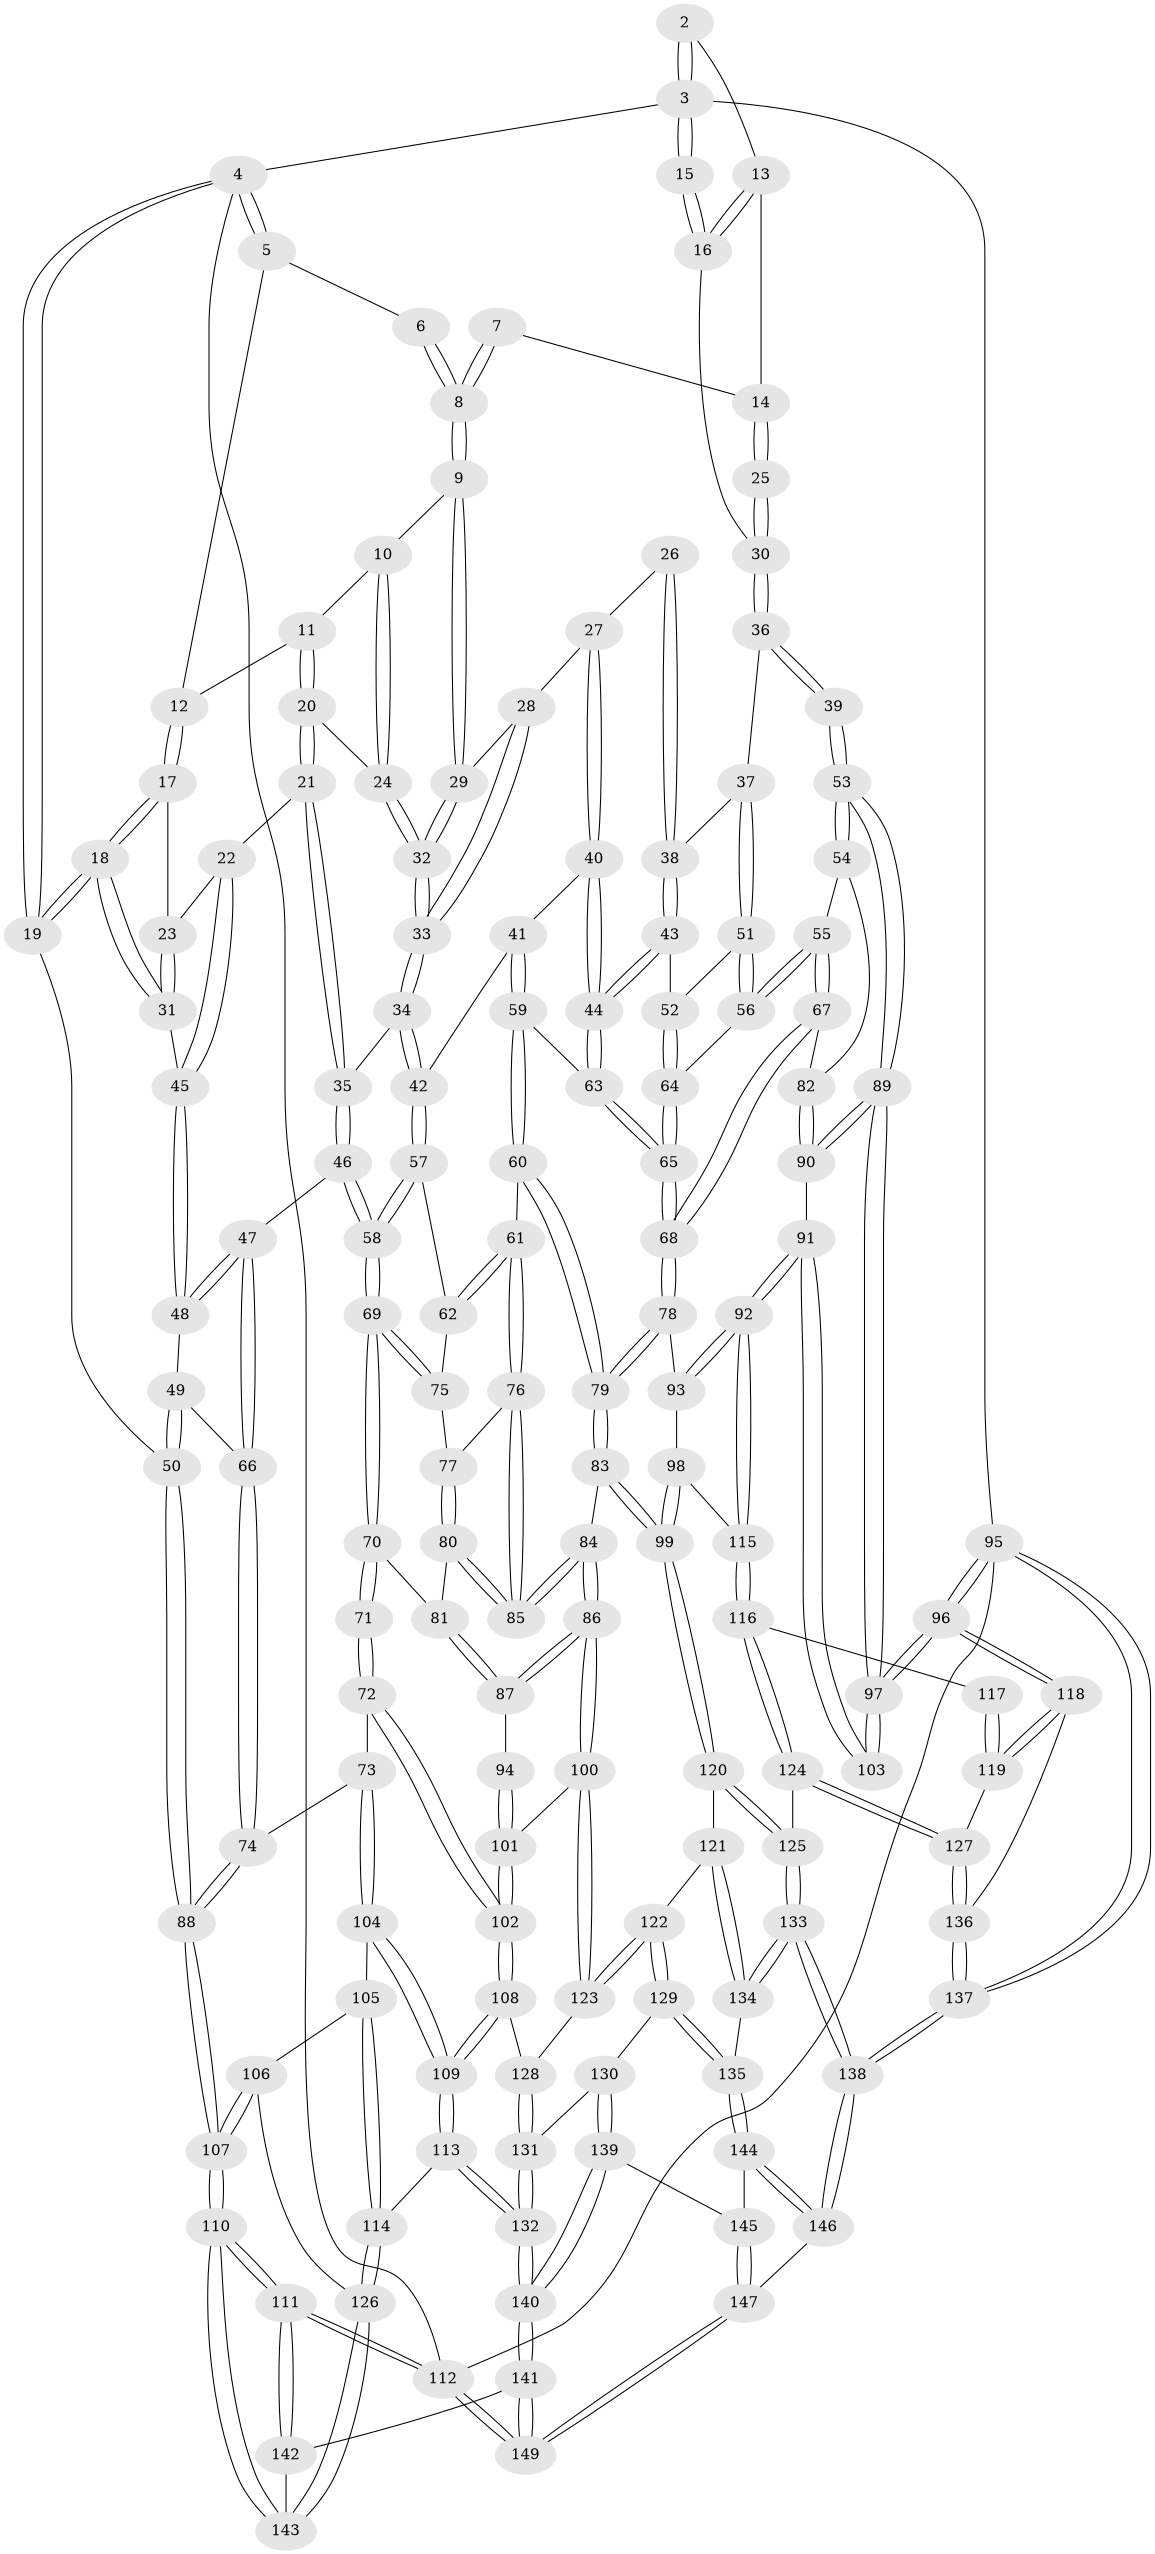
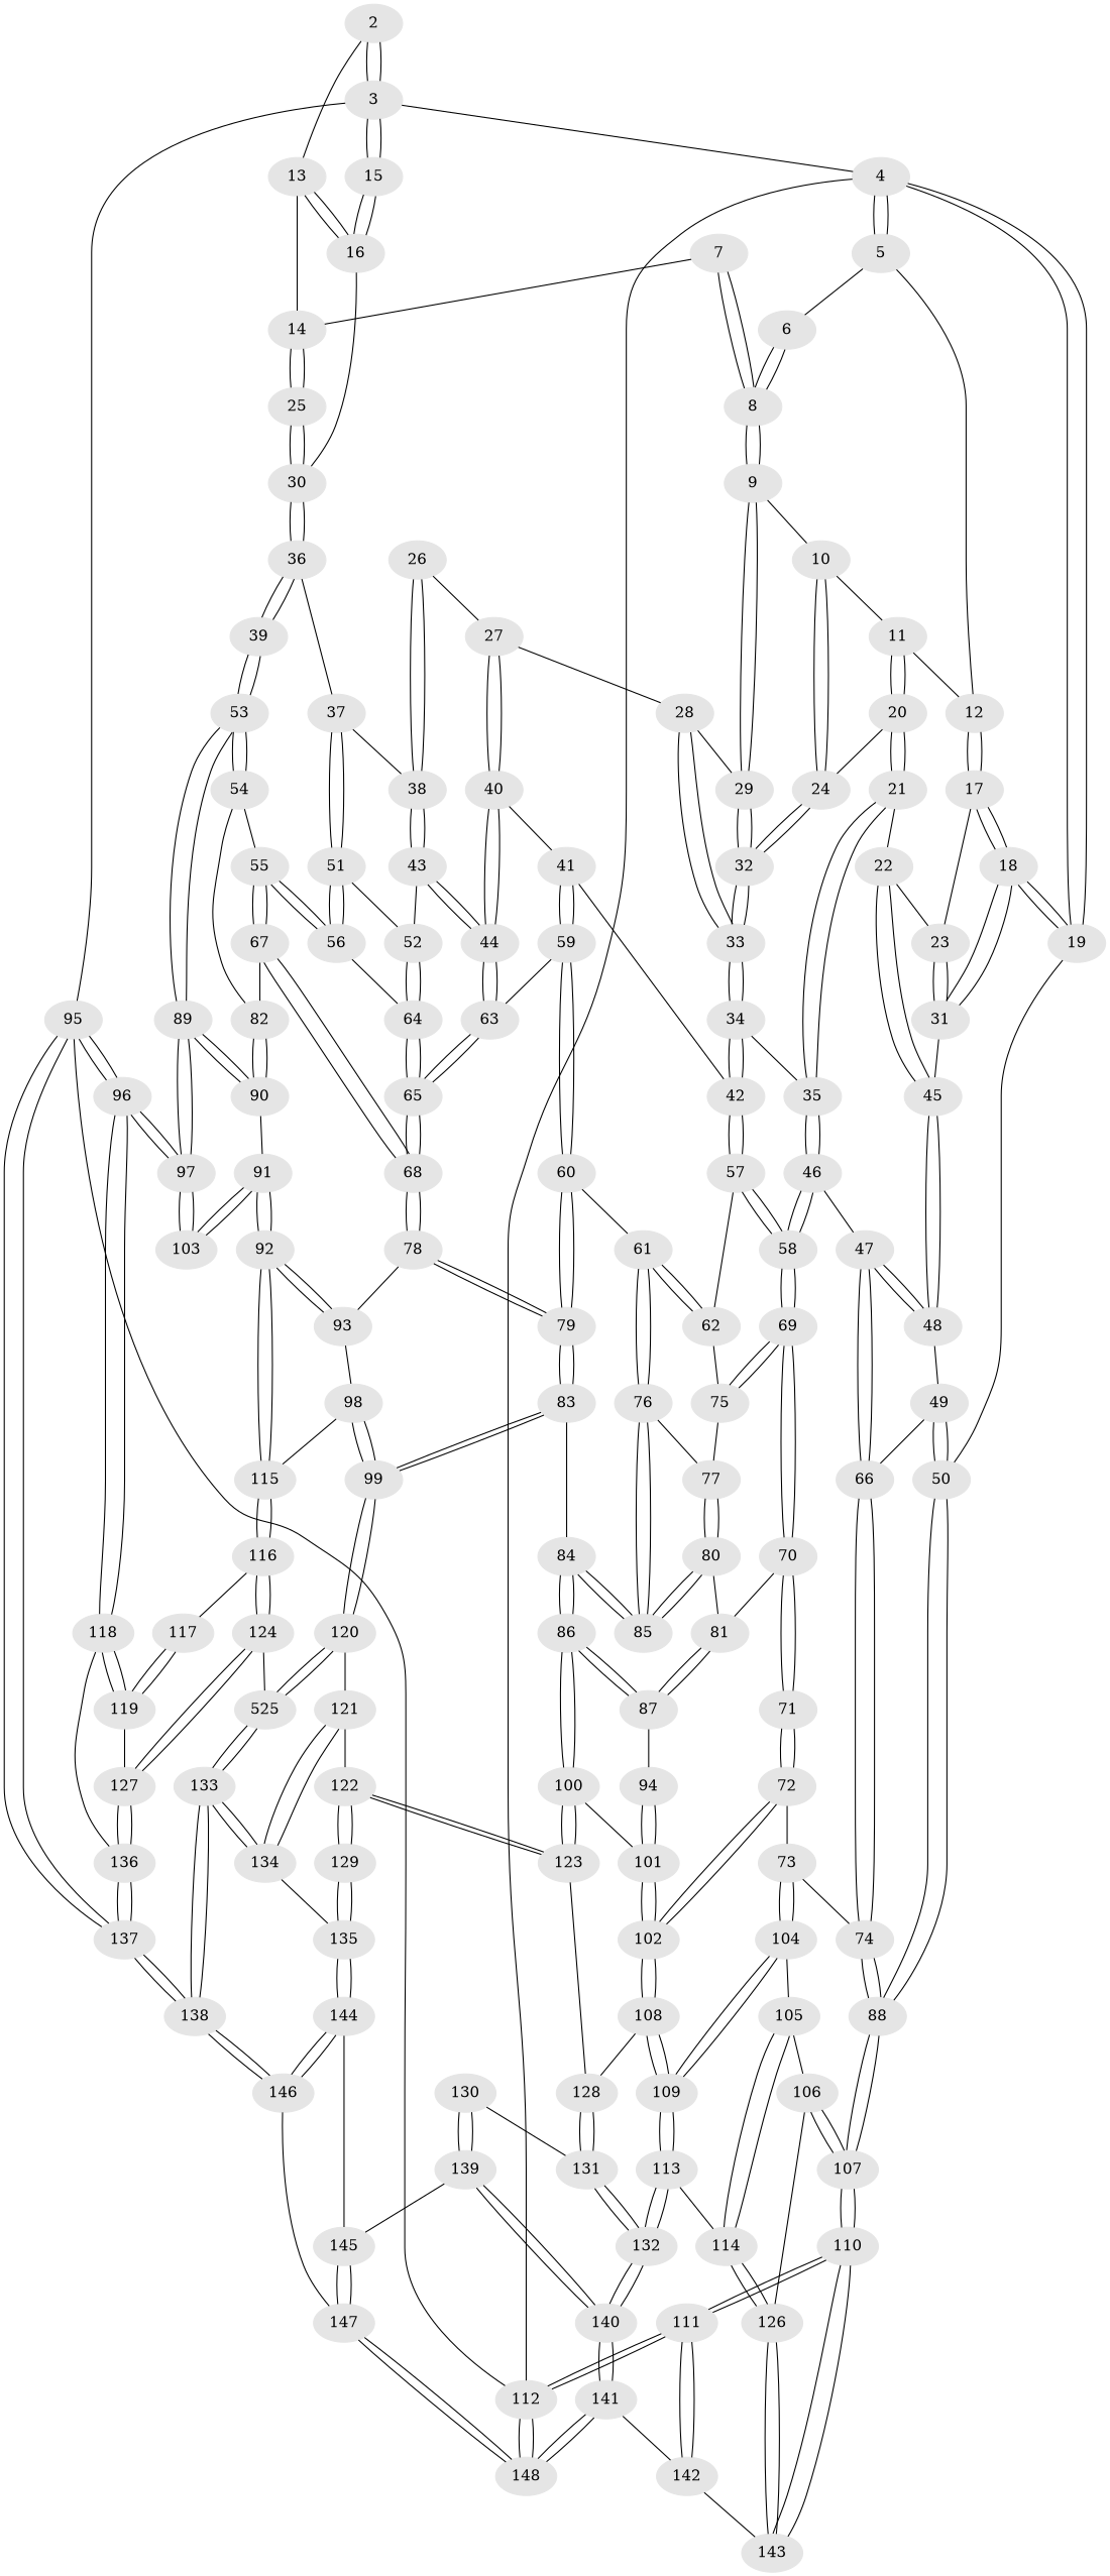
  graph {
    node [color=gray90 style=filled]
    2
    3
    13
    7
    8
    14
    4
    15
    95
    16
    5
    19
    112
    96
    137
    6
    12
    50
-   148 [label=149]
+   148
    17
    9
    25
    10
    29
    11
    24
    32
    20
    21
    18
    23
    30
    39
    53
    36
    31
    45
    88
    22
    35
    46
    48
    33
    26
    27
    38
    28
    40
    43
    41
    44
    34
    37
    42
    57
    47
    58
    51
    52
    56
    54
    89
    59
    63
    60
    62
    64
    65
    49
    66
    69
    74
    107
    55
    82
    90
    97
    67
    68
    75
    70
    61
    79
    76
    83
    77
    85
    78
    93
    71
    81
    72
    87
    73
    102
    94
    101
    104
    108
    105
    109
    80
    98
    84
    99
    91
    86
    120
    100
    123
    110
    103
    92
    115
    116
    118
    138
    119
    136
    121
-   125
+   125 [label=525]
    128
    106
    114
    113
    126
    143
    111
    131
    132
    142
    140
    117
    124
    127
    122
    134
    133
    129
    135
    130
    139
    144
    145
    141
    146
    147
    2 -- 3
    2 -- 3
    2 -- 13
    3 -- 4
    3 -- 15
    3 -- 15
    3 -- 95
    13 -- 14
    13 -- 16
    13 -- 16
    7 -- 8
    7 -- 8
    7 -- 14
    8 -- 9
    8 -- 9
    14 -- 25
    14 -- 25
    4 -- 5
    4 -- 5
    4 -- 19
    4 -- 19
    4 -- 112
    15 -- 16
    15 -- 16
    95 -- 112
    95 -- 96
    95 -- 96
    95 -- 137
    95 -- 137
    16 -- 30
    5 -- 6
    5 -- 12
    19 -- 50
    112 -- 148
    112 -- 148
    96 -- 97
    96 -- 97
    96 -- 118
    96 -- 118
    137 -- 138
    137 -- 138
    6 -- 8
    6 -- 8
    12 -- 17
    12 -- 17
    50 -- 88
    50 -- 88
    17 -- 18
    17 -- 18
    17 -- 23
    9 -- 10
    9 -- 29
    9 -- 29
    25 -- 30
    25 -- 30
    10 -- 11
    10 -- 24
    10 -- 24
    29 -- 32
    29 -- 32
    11 -- 12
    11 -- 20
    11 -- 20
    24 -- 32
    24 -- 32
    32 -- 33
    32 -- 33
    20 -- 24
    20 -- 21
    20 -- 21
    21 -- 22
    21 -- 35
    21 -- 35
    18 -- 19
    18 -- 19
    18 -- 31
    18 -- 31
    23 -- 31
    23 -- 31
    30 -- 36
    30 -- 36
    39 -- 53
    39 -- 53
    53 -- 54
    53 -- 54
    53 -- 89
    53 -- 89
    36 -- 39
    36 -- 39
    36 -- 37
    31 -- 45
    45 -- 48
    45 -- 48
    88 -- 107
    88 -- 107
    22 -- 23
    22 -- 45
    22 -- 45
    35 -- 46
    35 -- 46
    46 -- 47
    46 -- 58
    46 -- 58
    48 -- 49
    33 -- 34
    33 -- 34
    26 -- 27
    26 -- 38
    26 -- 38
    27 -- 28
    27 -- 40
    27 -- 40
    38 -- 43
    38 -- 43
    28 -- 29
    28 -- 33
    28 -- 33
    40 -- 41
    40 -- 44
    40 -- 44
    43 -- 44
    43 -- 44
    43 -- 52
    41 -- 42
    41 -- 59
    41 -- 59
    44 -- 63
    44 -- 63
    34 -- 35
    34 -- 42
    34 -- 42
    37 -- 38
    37 -- 51
    37 -- 51
    42 -- 57
    42 -- 57
    57 -- 58
    57 -- 58
    57 -- 62
    47 -- 48
    47 -- 48
    47 -- 66
    47 -- 66
    58 -- 69
    58 -- 69
    51 -- 52
    51 -- 56
    51 -- 56
    52 -- 64
    52 -- 64
    56 -- 64
    54 -- 55
    54 -- 82
    89 -- 90
    89 -- 90
    89 -- 97
    89 -- 97
    59 -- 63
    59 -- 60
    59 -- 60
    63 -- 65
    63 -- 65
    60 -- 61
    60 -- 79
    60 -- 79
    62 -- 75
    64 -- 65
    64 -- 65
    65 -- 68
    65 -- 68
    49 -- 50
    49 -- 50
    49 -- 66
    66 -- 74
    66 -- 74
    69 -- 75
    69 -- 75
    69 -- 70
    69 -- 70
    74 -- 88
    74 -- 88
    107 -- 110
    107 -- 110
    55 -- 56
    55 -- 56
    55 -- 67
    55 -- 67
    82 -- 90
    82 -- 90
    90 -- 91
    97 -- 103
    97 -- 103
    67 -- 82
    67 -- 68
    67 -- 68
    68 -- 78
    68 -- 78
    75 -- 77
    70 -- 71
    70 -- 71
    70 -- 81
    61 -- 62
    61 -- 62
    61 -- 76
    61 -- 76
    79 -- 83
    79 -- 83
    76 -- 77
    76 -- 85
    76 -- 85
    83 -- 84
    83 -- 99
    83 -- 99
    77 -- 80
    77 -- 80
    78 -- 79
    78 -- 79
    78 -- 93
    93 -- 98
    71 -- 72
    71 -- 72
    81 -- 87
    81 -- 87
    72 -- 73
    72 -- 102
    72 -- 102
    87 -- 94
    73 -- 74
    73 -- 104
    73 -- 104
    102 -- 108
    102 -- 108
    94 -- 101
    94 -- 101
    101 -- 102
    101 -- 102
    104 -- 105
    104 -- 109
    104 -- 109
    108 -- 109
    108 -- 109
    108 -- 128
    105 -- 106
    105 -- 114
    105 -- 114
    109 -- 113
    109 -- 113
    80 -- 85
    80 -- 85
    80 -- 81
    98 -- 99
    98 -- 99
    98 -- 115
    84 -- 85
    84 -- 85
    84 -- 86
    84 -- 86
    99 -- 120
    99 -- 120
    91 -- 103
    91 -- 103
    91 -- 92
    91 -- 92
    86 -- 87
    86 -- 87
    86 -- 100
    86 -- 100
    120 -- 121
    120 -- 125
    120 -- 125
    100 -- 101
    100 -- 123
    100 -- 123
    123 -- 128
    110 -- 143
    110 -- 143
    110 -- 111
    110 -- 111
    92 -- 93
    92 -- 93
    92 -- 115
    92 -- 115
    115 -- 116
    115 -- 116
    116 -- 117
    116 -- 124
    116 -- 124
    118 -- 119
    118 -- 119
    118 -- 136
    138 -- 146
    138 -- 146
    119 -- 127
    136 -- 137
    136 -- 137
    121 -- 122
    121 -- 134
    121 -- 134
    125 -- 133
    125 -- 133
    128 -- 131
    128 -- 131
    106 -- 107
    106 -- 107
    106 -- 126
    114 -- 126
    114 -- 126
    113 -- 114
    113 -- 132
    113 -- 132
    126 -- 143
    126 -- 143
    111 -- 112
    111 -- 112
    111 -- 142
    111 -- 142
    131 -- 132
    131 -- 132
    132 -- 140
    132 -- 140
    142 -- 143
    140 -- 141
    140 -- 141
    117 -- 119
    117 -- 119
    124 -- 125
    124 -- 127
    124 -- 127
    127 -- 136
    127 -- 136
    122 -- 123
    122 -- 123
    122 -- 129
    122 -- 129
    134 -- 135
    133 -- 138
    133 -- 138
    133 -- 134
    133 -- 134
    129 -- 135
    129 -- 135
-   129 -- 130
    135 -- 144
    135 -- 144
    130 -- 131
    130 -- 139
    130 -- 139
    139 -- 140
    139 -- 140
    139 -- 145
    144 -- 145
    144 -- 146
    144 -- 146
    145 -- 147
    145 -- 147
    141 -- 148
    141 -- 148
    141 -- 142
    146 -- 147
    147 -- 148
    147 -- 148
  }
